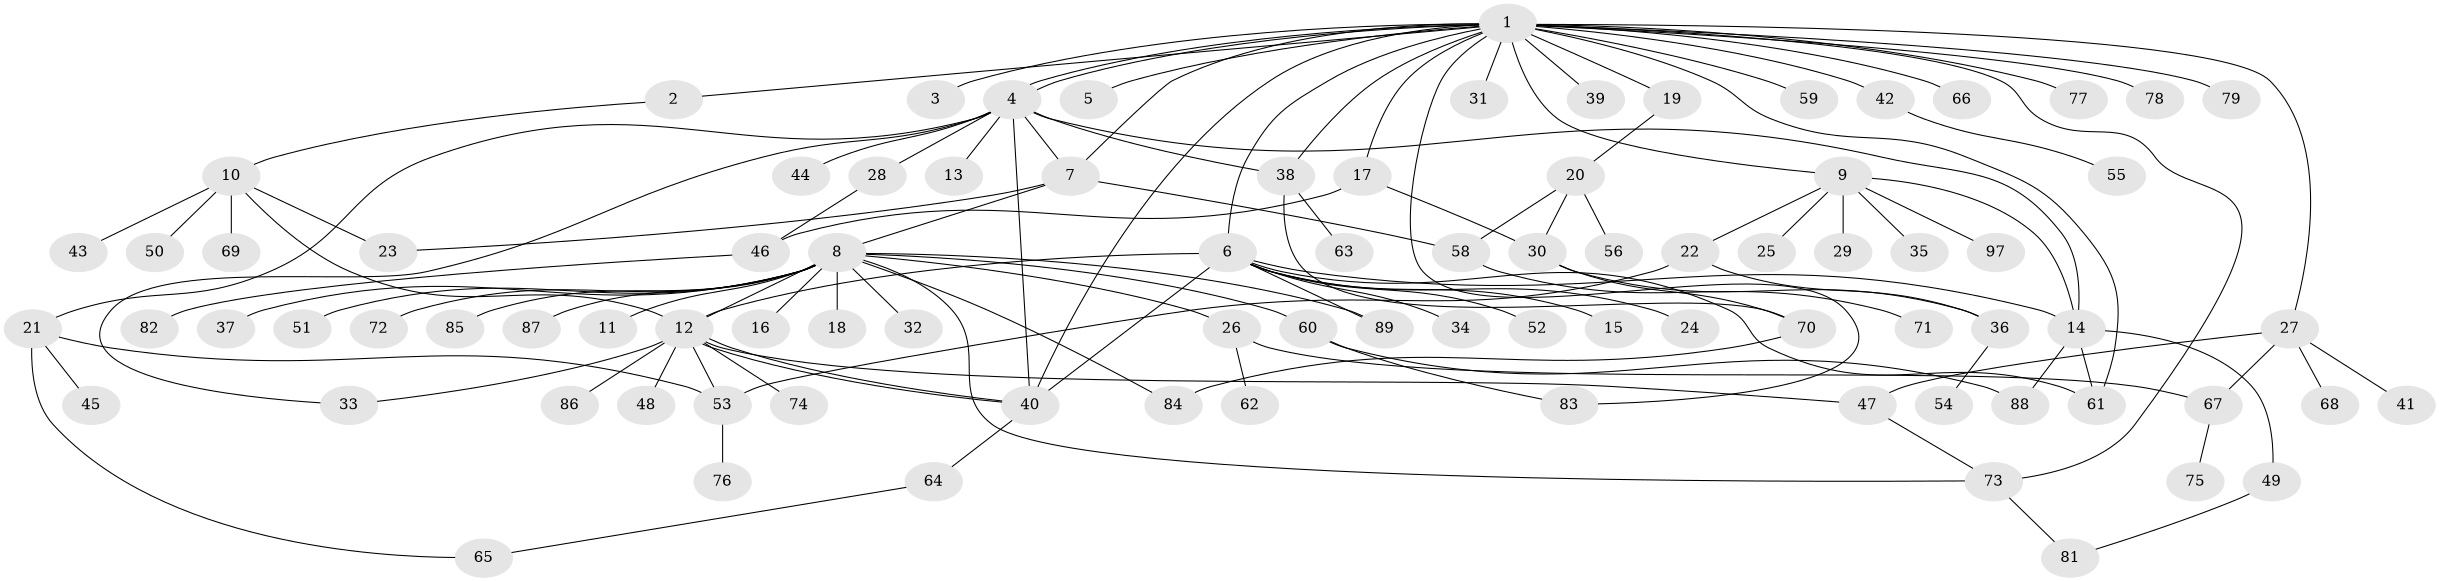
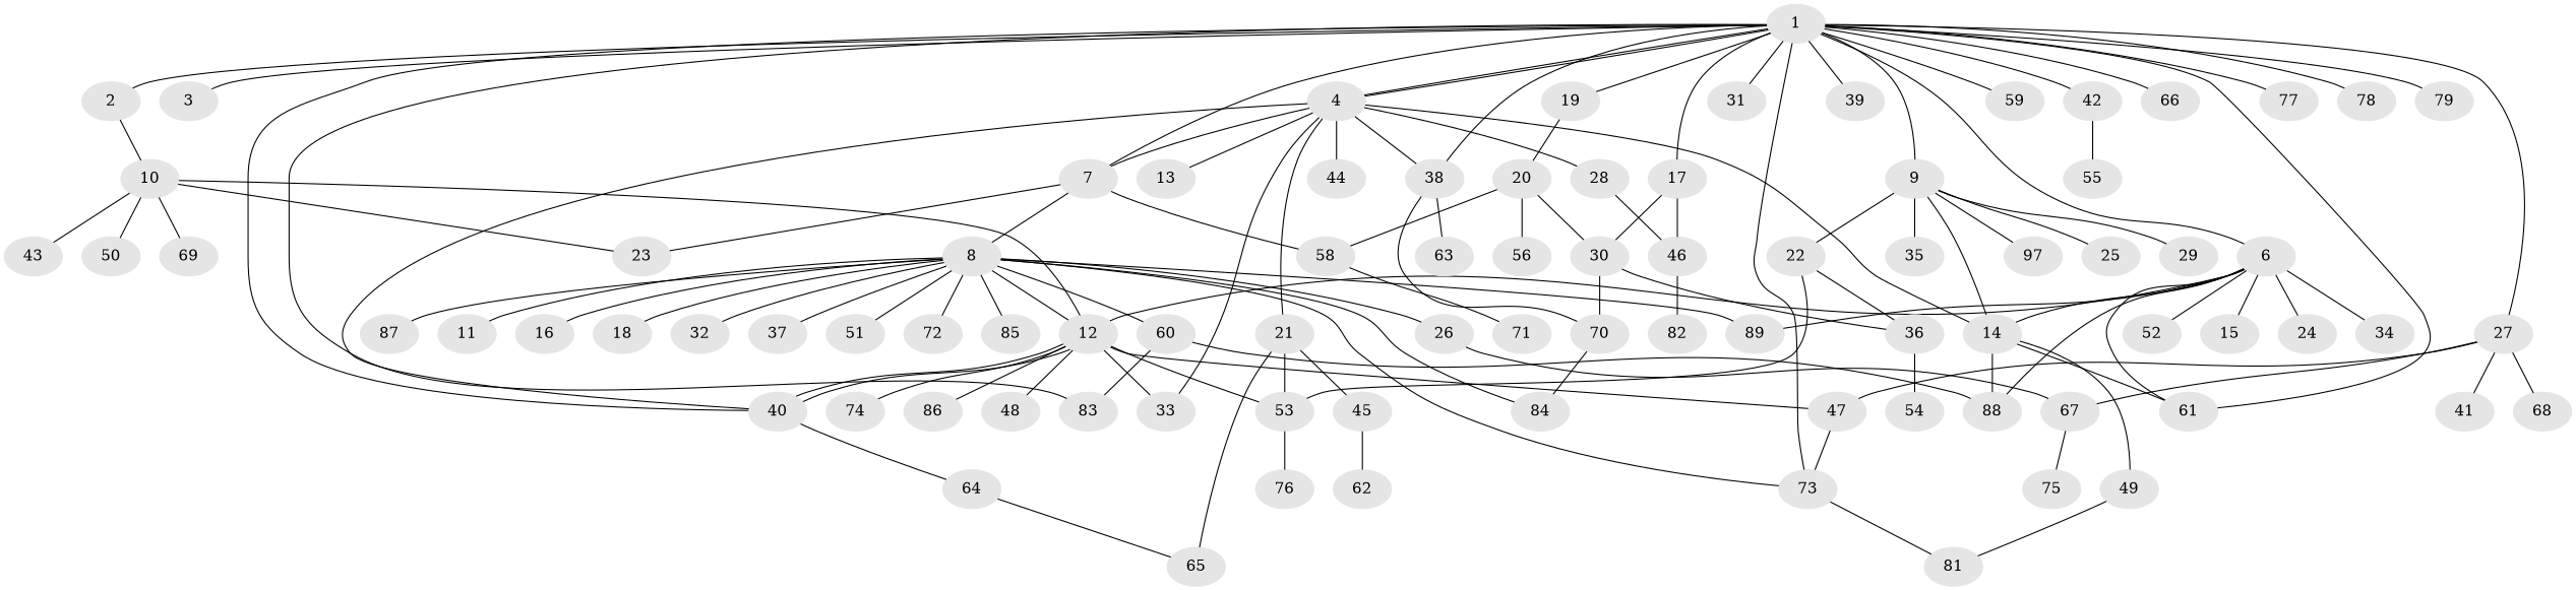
  graph {
    node [color=gray90 style=filled]
    1
    2
    3
    4
-   5
    6
    7
    9
    17
    19
    27
    31
    38
    39
    40
    42
    59
    61
    66
    73
    77
    78
    79
    83
    10
    13
    14
    21
    28
    33
    44
    12
    15
    24
    34
    52
    n37 [label=89]
    8
    23
    58
    22
    25
    29
    35
    n45 [label=97]
    30
    46
    20
    47
    67
    41
    68
    70
    63
    64
    55
    81
    43
    50
    69
    49
    88
    53
    45
    65
    48
    74
    86
    11
    16
    18
    26
    32
    37
    51
    60
    72
    84
    85
    87
    71
    36
    76
    82
    56
    62
    54
    75
    1 -- 2
    1 -- 3
    1 -- 4
    1 -- 4
-   1 -- 5
    1 -- 6
    1 -- 7
    1 -- 9
    1 -- 17
    1 -- 19
    1 -- 27
    1 -- 31
    1 -- 38
    1 -- 39
    1 -- 40
    1 -- 42
    1 -- 59
    1 -- 61
    1 -- 66
    1 -- 73
    1 -- 77
    1 -- 78
    1 -- 79
    1 -- 83
    2 -- 10
    4 -- 7
    4 -- 38
    4 -- 40
    4 -- 13
    4 -- 14
    4 -- 21
    4 -- 28
    4 -- 33
    4 -- 44
-   6 -- 40
+   6 -- 88
    6 -- 61
    6 -- 14
    6 -- 12
    6 -- 15
    6 -- 24
    6 -- 34
    6 -- 52
    6 -- n37
    7 -- 8
    7 -- 23
    7 -- 58
    9 -- 14
    9 -- 22
    9 -- 25
    9 -- 29
    9 -- 35
    9 -- n45
    17 -- 30
    17 -- 46
    19 -- 20
    27 -- 47
    27 -- 67
    27 -- 41
    27 -- 68
    38 -- 70
    38 -- 63
    40 -- 64
    42 -- 55
    73 -- 81
    10 -- 12
    10 -- 23
    10 -- 43
    10 -- 50
    10 -- 69
    14 -- 61
    14 -- 49
    14 -- 88
    21 -- 53
    21 -- 45
    21 -- 65
    28 -- 46
    12 -- 40
    12 -- 40
    12 -- 33
    12 -- 47
    12 -- 53
    12 -- 48
    12 -- 74
    12 -- 86
    8 -- 73
    8 -- 12
    8 -- n37
    8 -- 11
    8 -- 16
    8 -- 18
    8 -- 26
    8 -- 32
    8 -- 37
    8 -- 51
    8 -- 60
    8 -- 72
    8 -- 84
    8 -- 85
    8 -- 87
    58 -- 71
    22 -- 53
    22 -- 36
    30 -- 70
    30 -- 36
    46 -- 82
    20 -- 58
    20 -- 30
    20 -- 56
    47 -- 73
    67 -- 75
    70 -- 84
    64 -- 65
    49 -- 81
    53 -- 76
-   26 -- 62
+   45 -- 62
    26 -- 67
    60 -- 83
    60 -- 88
    36 -- 54
  }
